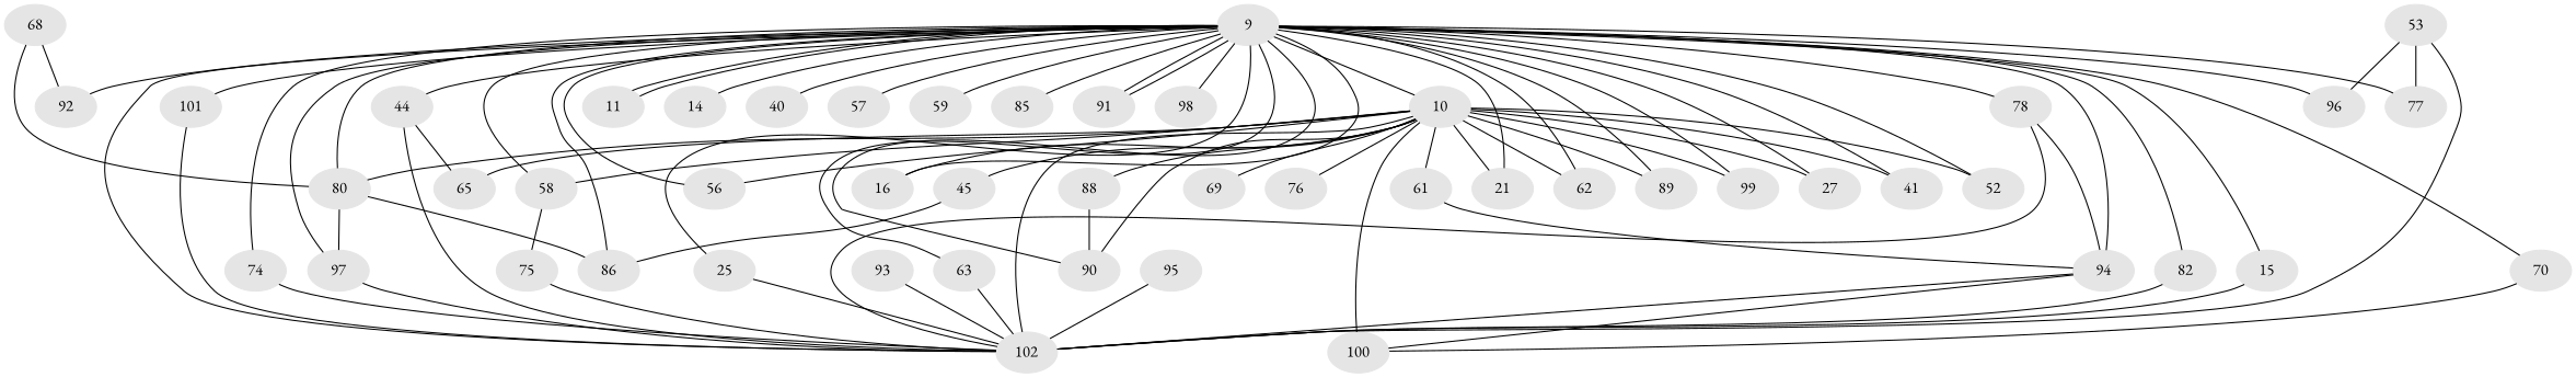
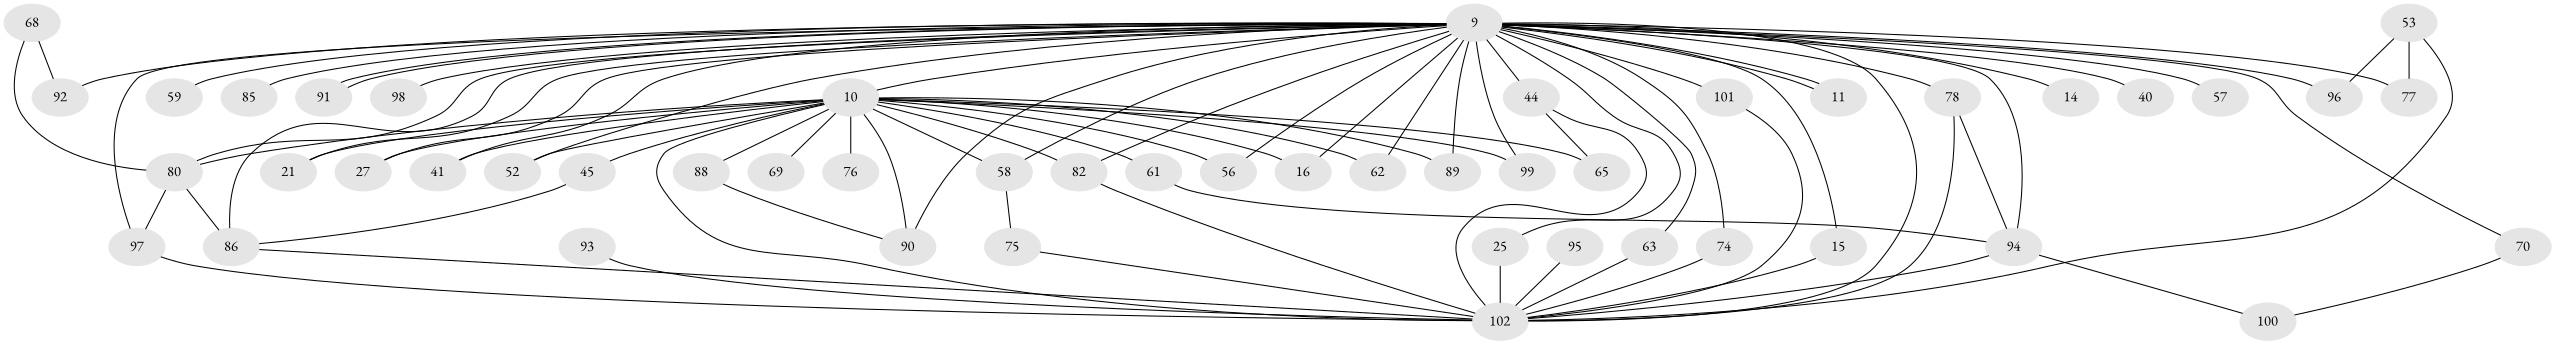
  graph {
    fontname="EB Garamond"
    node [color=gray90 fontname="EB Garamond" style=filled]
    edge [fontname="EB Garamond"]
    9 [super="+2+8"]
    10 [super="+1+5"]
    11
    14
    15
    16
    21
    25
    27
    41 [super="+40"]
    44 [super="+24"]
    n12 [label=40]
    52
    56
    57
    58 [super="+22"]
    59
    62
    63
    70
    74
    77
    78 [super="+31+51"]
    80 [super="+46+13"]
    82
    85
    86 [super="+66+81"]
    89
    90 [super="+84"]
    91
    92 [super="+18+60"]
    94 [super="+64+73+39"]
    96 [super="+17+33+37"]
    97 [super="+28+71"]
    98
    99
    101 [super="+87+47"]
    102 [super="+29+48+7"]
    45
    61
    65 [super="+32+23"]
    69
    76 [super="+54+42"]
    88 [super="+38"]
    100 [super="+79"]
    75
    53 [super="+49"]
    68
    93 [super="+83"]
    95 [super="+72"]
    9 -- 10 [weight=12]
    9 -- 11
    9 -- 11
    9 -- 14 [weight=2]
    9 -- 15
    9 -- 16
    9 -- 21
    9 -- 25
    9 -- 27
    9 -- 41 [weight=2]
    9 -- 44
    9 -- n12 [weight=2]
    9 -- 52
    9 -- 56
    9 -- 57 [weight=2]
    9 -- 58 [weight=2]
    9 -- 59 [weight=2]
    9 -- 62
    9 -- 63
    9 -- 70
    9 -- 74
    9 -- 77
    9 -- 78 [weight=2]
    9 -- 80
    9 -- 82
    9 -- 85 [weight=2]
    9 -- 86 [weight=3]
    9 -- 89
    9 -- 90
    9 -- 91
    9 -- 91
    9 -- 92 [weight=4]
    9 -- 94 [weight=8]
    9 -- 96 [weight=5]
    9 -- 97 [weight=2]
    9 -- 98
    9 -- 99
    9 -- 101 [weight=2]
    9 -- 102 [weight=10]
    10 -- 16
    10 -- 21
    10 -- 27
    10 -- 41
    10 -- 52
    10 -- 56
    10 -- 58
    10 -- 62
    10 -- 80 [weight=3]
    10 -- 89
    10 -- 90
    10 -- 99
    10 -- 102 [weight=14]
    10 -- 45
    10 -- 61
    10 -- 65 [weight=3]
    10 -- 69 [weight=2]
    10 -- 76 [weight=3]
    10 -- 88 [weight=3]
-   10 -- 100 [weight=3]
+   10 -- 82 [weight=3]
    15 -- 102
    25 -- 102
    44 -- 102
    44 -- 65
    58 -- 75
    63 -- 102
    70 -- 100
    74 -- 102
    78 -- 94
    78 -- 102
    80 -- 86
    80 -- 97
    82 -- 102
+   86 -- 102
    94 -- 102 [weight=2]
    94 -- 100
    97 -- 102
    101 -- 102
    45 -- 86
    61 -- 94
    88 -- 90
    75 -- 102
    53 -- 77
    53 -- 96 [weight=2]
    53 -- 102 [weight=2]
    68 -- 80
    68 -- 92
    93 -- 102 [weight=3]
    95 -- 102 [weight=3]
  }
